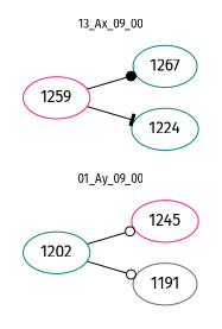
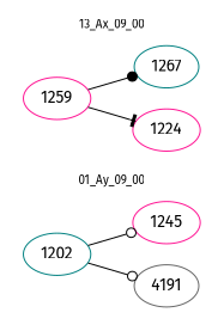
  digraph {
    fontname="Fira Sans"
    rankdir=LR
    node [color=deeppink fontname="Fira Sans"]
    edge [arrowhead=odot color=black fontname="Fira Sans"]
    n1 [color=teal label=1202]
-   n2 [color=gray40 label=1191]
+   n2 [color=gray40 label=4191]
    n3 [label=1245]
    n4 [label=1259]
-   n5 [color=teal label=1224]
+   n5 [label=1224]
    n6 [color=teal label=1267]
    subgraph cluster_1 {
      color=white
      fontsize=10
      label="01_Ay_09_00"
      n1
      n2
      n3
    }
    subgraph cluster_2 {
      color=white
      fontsize=10
      label="13_Ax_09_00"
      n4
      n5
      n6
    }
    n1 -> n2
    n1 -> n3
    n4 -> n5 [arrowhead=tee]
    n4 -> n6 [arrowhead=dot]
  }
